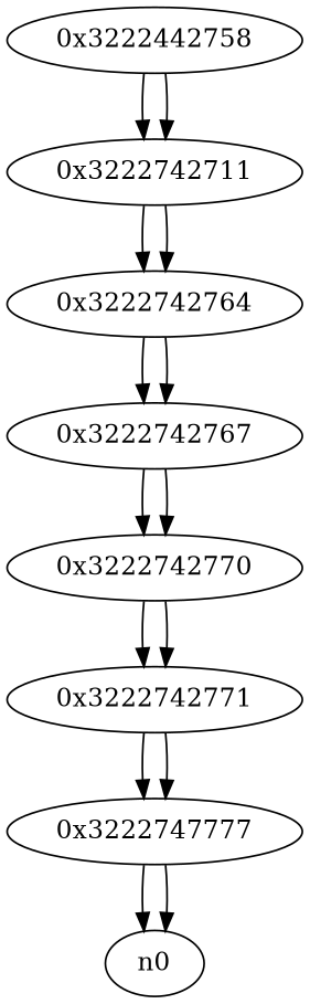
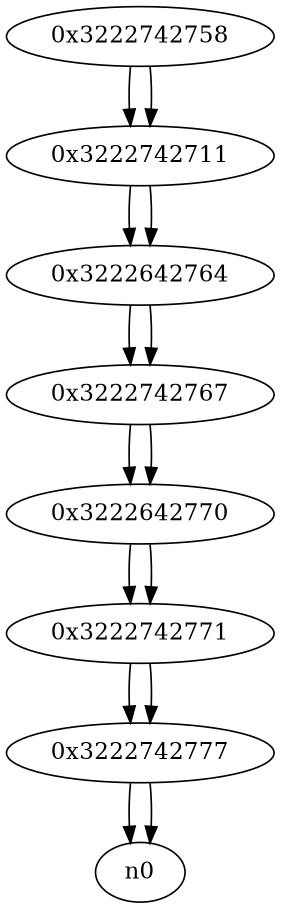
  digraph {
-   n1 [label="0x3222442758"]
+   n1 [label="0x3222742758"]
    n2 [label="0x3222742711"]
-   n3 [label="0x3222742764"]
+   n3 [label="0x3222642764"]
    n4 [label="0x3222742767"]
-   n5 [label="0x3222742770"]
+   n5 [label="0x3222642770"]
    n6 [label="0x3222742771"]
-   n7 [label="0x3222747777"]
+   n7 [label="0x3222742777"]
    n0
    n1 -> n2
    n1 -> n2
    n2 -> n3
    n2 -> n3
    n3 -> n4
    n3 -> n4
    n4 -> n5
    n4 -> n5
    n5 -> n6
    n5 -> n6
    n6 -> n7
    n6 -> n7
    n7 -> n0
    n7 -> n0
  }
